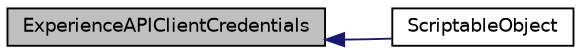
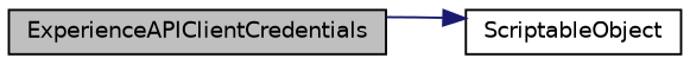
  digraph {
    rankdir=LR
    node [color=black fontname=Helvetica fontsize=10 shape=record style=filled]
    n1 [fillcolor=grey75 fontcolor=black height=0.2 label=ExperienceAPIClientCredentials width=0.4]
    n2 [fillcolor=white height=0.2 label=ScriptableObject width=0.4]
-   n1 -> n2 [color=midnightblue dir=back fontname=Helvetica fontsize=10 labelfontname=Helvetica labelfontsize=10 style=solid]
+   n2 -> n1 [color=midnightblue dir=back fontname=Helvetica fontsize=10 labelfontname=Helvetica labelfontsize=10 style=solid]
  }
